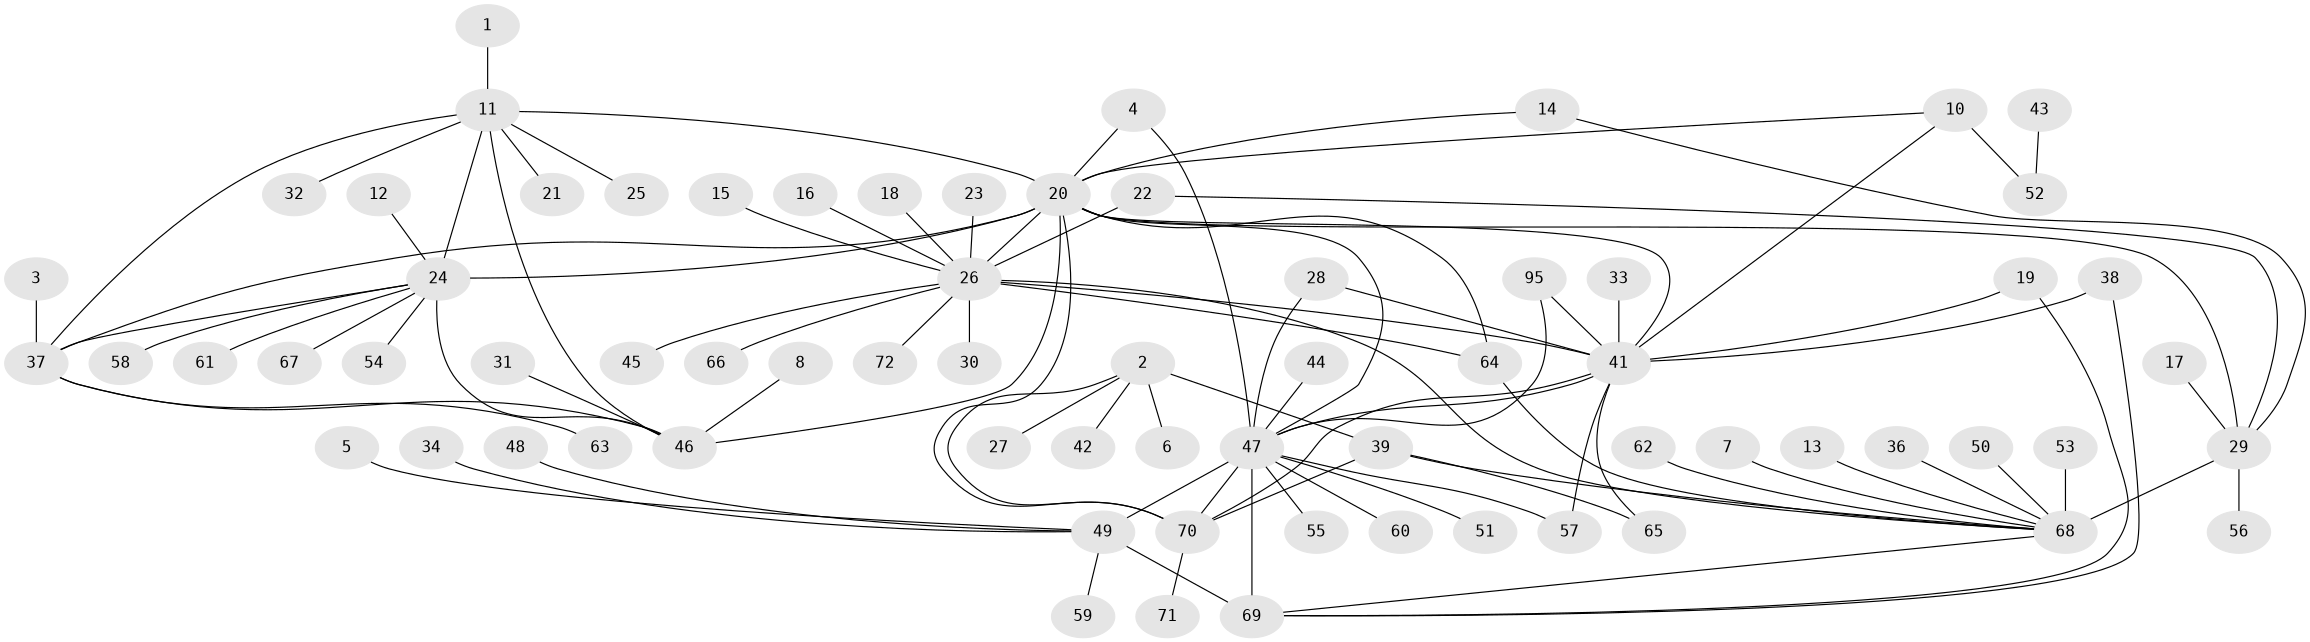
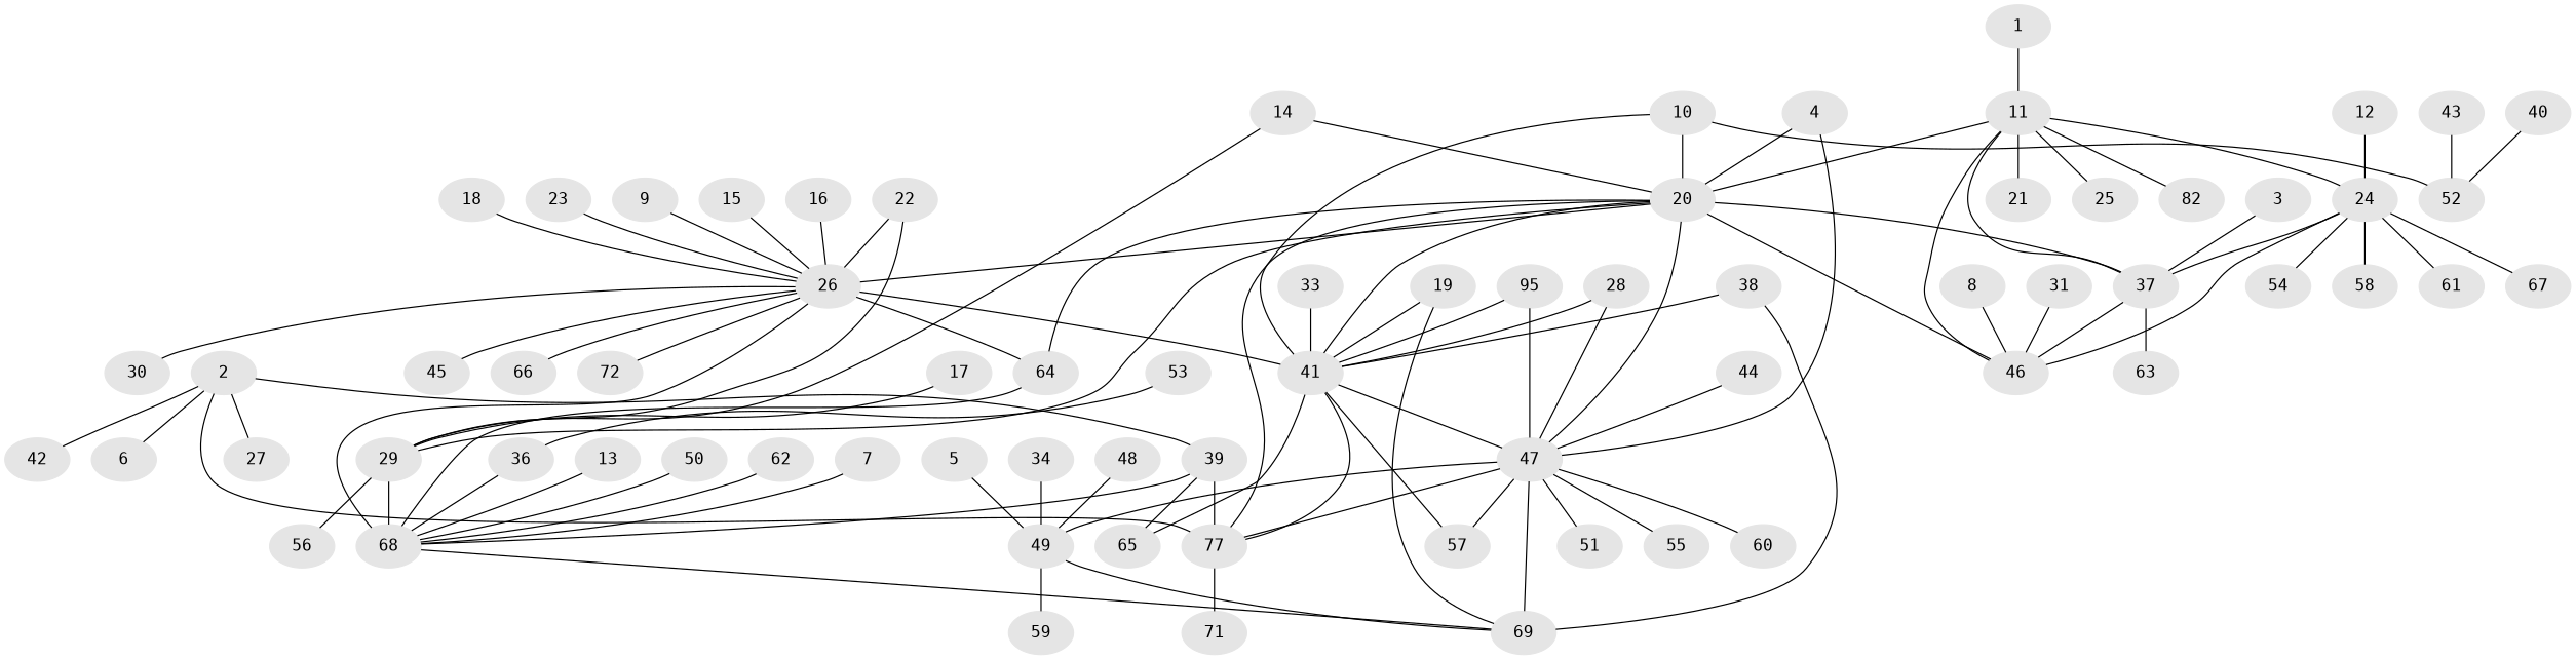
  graph {
    fontname="DejaVu Sans Mono"
    node [color=gray90 fontname="DejaVu Sans Mono" style=filled]
    edge [fontname="DejaVu Sans Mono" weight=1.0]
    1
    11
    37
    20
    46
    21
    24
    25
-   32
+   32 [label=82]
    2
    6
    27
    39
    42
-   70
+   70 [label=77]
    68
    65
    71
    3
    63
    4
    47
    26
    41
    29
    64
    49
    69
    57
    51
    55
    60
    5
    59
    7
    8
+   9
    30
    45
    66
    72
    10
    52
    54
    58
    61
    67
    12
    13
    14
    56
    15
    16
    17
    18
    19
    22
    23
    28
    31
    33
    34
    n63 [label=95]
    36
    38
+   40
    43
    44
    48
    50
    53
    62
    1 -- 11
    11 -- 37
    11 -- 20 [weight=2.0]
    11 -- 46
    11 -- 21
    11 -- 24 [weight=2.0]
    11 -- 25
    11 -- 32
    37 -- 46
    37 -- 63
    20 -- 37 [weight=2.0]
    20 -- 46 [weight=2.0]
-   20 -- 24 [weight=4.0]
    20 -- 70 [weight=2.0]
    20 -- 47
    20 -- 26
    20 -- 41
    20 -- 29
    20 -- 64
    24 -- 37 [weight=2.0]
    24 -- 46 [weight=2.0]
    24 -- 54
    24 -- 58
    24 -- 61
    24 -- 67
    2 -- 6
    2 -- 27
    2 -- 39 [weight=3.0]
    2 -- 42
    2 -- 70 [weight=3.0]
    39 -- 70 [weight=9.0]
    39 -- 68
    39 -- 65
    70 -- 71
    68 -- 69
    3 -- 37
    4 -- 20
    4 -- 47
    47 -- 70
    47 -- 49 [weight=5.0]
    47 -- 69 [weight=5.0]
    47 -- 57
    47 -- 51
    47 -- 55
    47 -- 60
    26 -- 68
    26 -- 41 [weight=10.0]
    26 -- 64
    26 -- 30
    26 -- 45
    26 -- 66
    26 -- 72
    41 -- 70
    41 -- 65
    41 -- 47
    41 -- 57
    29 -- 68 [weight=10.0]
    29 -- 56
    64 -- 68
    49 -- 69
    49 -- 59
    5 -- 49
    7 -- 68
    8 -- 46
+   9 -- 26
    10 -- 20
    10 -- 41
    10 -- 52
    12 -- 24
    13 -- 68
    14 -- 20
    14 -- 29
    15 -- 26
    16 -- 26
    17 -- 29
    18 -- 26
    19 -- 41
    19 -- 69
    22 -- 26
    22 -- 29
    23 -- 26
    28 -- 47
    28 -- 41
    31 -- 46
    33 -- 41
    34 -- 49
    n63 -- 47
    n63 -- 41
    36 -- 68
    38 -- 41
    38 -- 69
+   40 -- 52
    43 -- 52
    44 -- 47
    48 -- 49
    50 -- 68
-   53 -- 68
+   53 -- 36
    62 -- 68
  }
